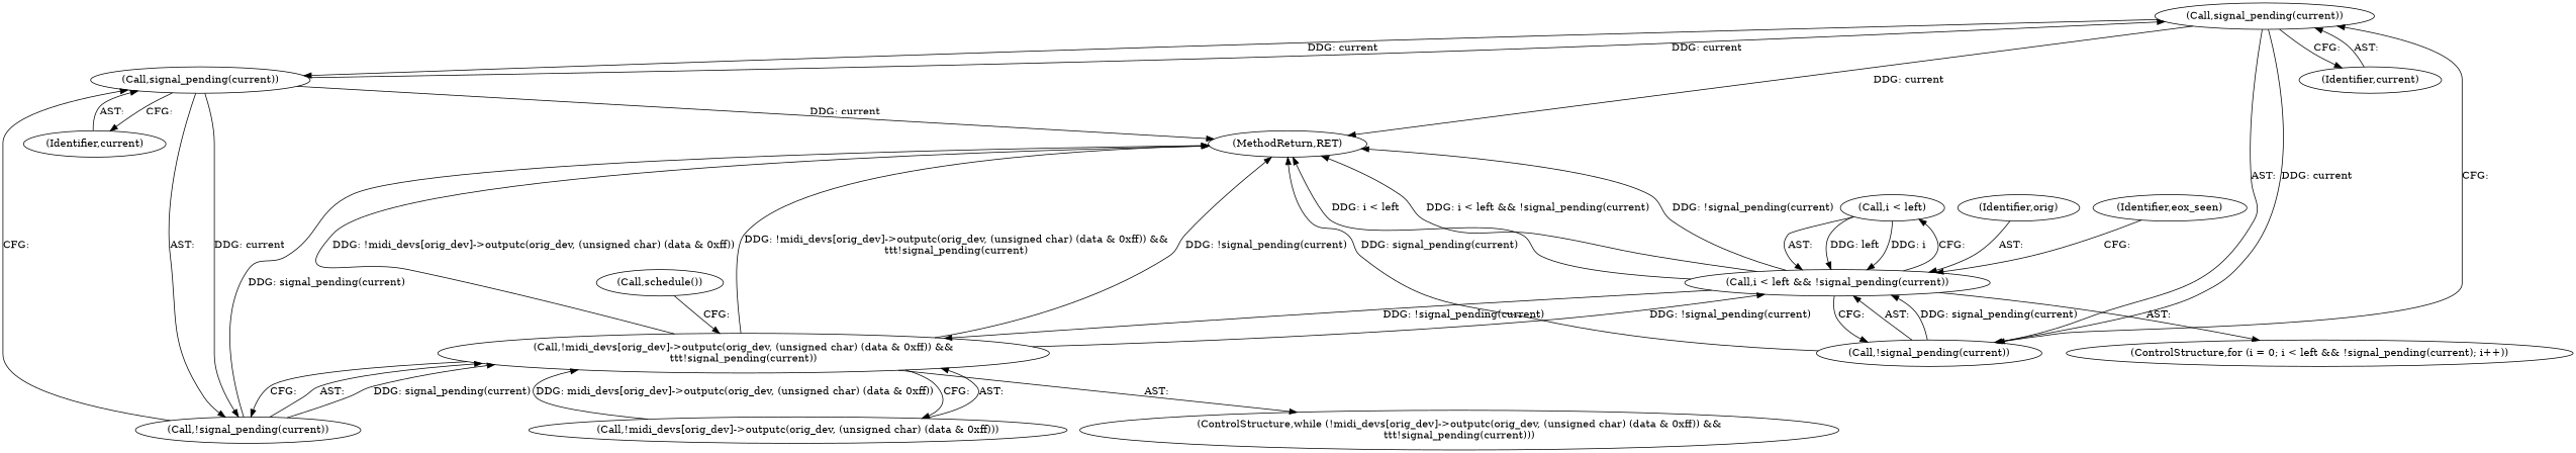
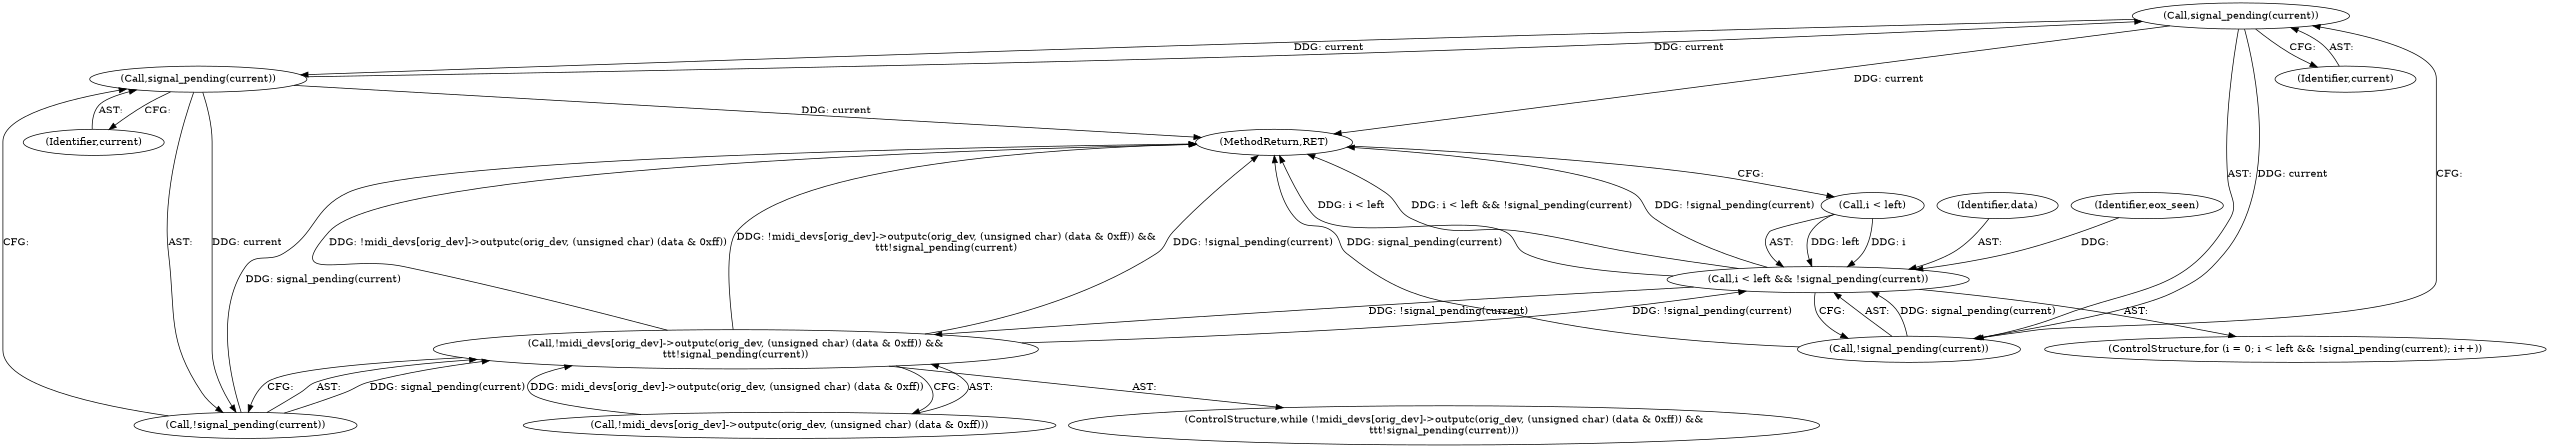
  digraph {
    n1 [label="(Call,signal_pending(current))"]
    n2 [label="(Call,signal_pending(current))"]
    n3 [label="(Call,!signal_pending(current))"]
    n4 [label="(MethodReturn,RET)"]
    n5 [label="(Identifier,current)"]
    n6 [label="(Call,!signal_pending(current))"]
    n7 [label="(Identifier,current)"]
    n8 [label="(Call,i < left && !signal_pending(current))"]
    n9 [label="(Call,!midi_devs[orig_dev]->outputc(orig_dev, (unsigned char) (data & 0xff)) &&\n\t\t\t!signal_pending(current))"]
    n10 [label="(Call,i < left)"]
    n11 [label="(ControlStructure,for (i = 0; i < left && !signal_pending(current); i++))"]
    n12 [label="(Call,!midi_devs[orig_dev]->outputc(orig_dev, (unsigned char) (data & 0xff)))"]
    n13 [label="(ControlStructure,while (!midi_devs[orig_dev]->outputc(orig_dev, (unsigned char) (data & 0xff)) &&\n\t\t\t!signal_pending(current)))"]
-   n14 [label="(Call,schedule())"]
-   n15 [label="(Identifier,orig)"]
+   n15 [label="(Identifier,data)"]
    n16 [label="(Identifier,eox_seen)"]
    n1 -> n2 [label="DDG: current"]
    n1 -> n3 [label="AST: "]
    n1 -> n3 [label="DDG: current"]
    n1 -> n4 [label="DDG: current"]
    n1 -> n5 [label="CFG: "]
    n2 -> n1 [label="DDG: current"]
    n2 -> n4 [label="DDG: current"]
    n2 -> n6 [label="AST: "]
    n2 -> n6 [label="DDG: current"]
    n2 -> n7 [label="CFG: "]
    n3 -> n1 [label="CFG: "]
    n3 -> n4 [label="DDG: signal_pending(current)"]
    n3 -> n8 [label="AST: "]
    n3 -> n8 [label="DDG: signal_pending(current)"]
    n5 -> n1 [label="AST: "]
    n6 -> n2 [label="CFG: "]
    n6 -> n4 [label="DDG: signal_pending(current)"]
    n6 -> n9 [label="AST: "]
    n6 -> n9 [label="DDG: signal_pending(current)"]
    n7 -> n2 [label="AST: "]
    n8 -> n3 [label="CFG: "]
    n8 -> n4 [label="DDG: i < left"]
    n8 -> n4 [label="DDG: i < left && !signal_pending(current)"]
    n8 -> n4 [label="DDG: !signal_pending(current)"]
    n8 -> n9 [label="DDG: !signal_pending(current)"]
-   n8 -> n10 [label="CFG: "]
+   n4 -> n10 [label="CFG: "]
    n8 -> n11 [label="AST: "]
    n9 -> n4 [label="DDG: !midi_devs[orig_dev]->outputc(orig_dev, (unsigned char) (data & 0xff)) &&\n\t\t\t!signal_pending(current)"]
    n9 -> n4 [label="DDG: !signal_pending(current)"]
    n9 -> n4 [label="DDG: !midi_devs[orig_dev]->outputc(orig_dev, (unsigned char) (data & 0xff))"]
    n9 -> n6 [label="CFG: "]
    n9 -> n8 [label="DDG: !signal_pending(current)"]
    n9 -> n12 [label="CFG: "]
    n9 -> n13 [label="AST: "]
    n10 -> n8 [label="AST: "]
    n10 -> n8 [label="DDG: i"]
    n10 -> n8 [label="DDG: left"]
    n12 -> n9 [label="AST: "]
    n12 -> n9 [label="DDG: midi_devs[orig_dev]->outputc(orig_dev, (unsigned char) (data & 0xff))"]
-   n14 -> n9 [label="CFG: "]
    n15 -> n8 [label="AST: "]
-   n16 -> n8 [label="CFG: "]
+   n16 -> n8 [label="DDG: "]
  }
